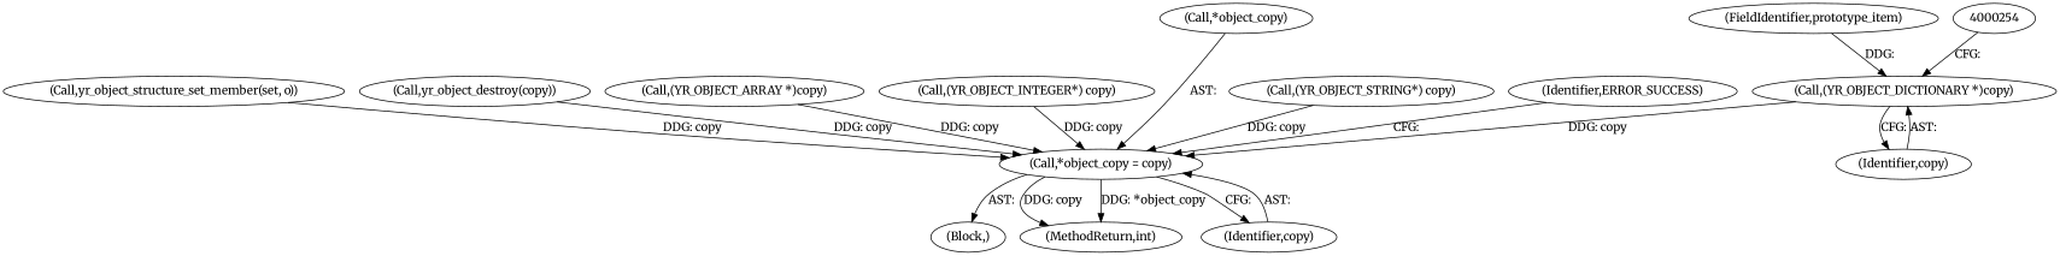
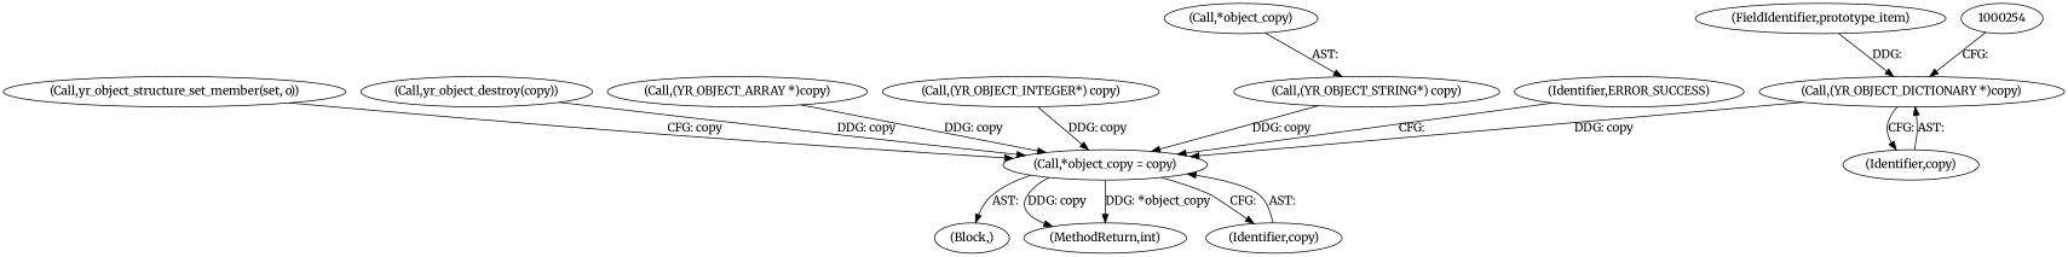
  digraph {
    fontname=Merriweather
    node [fontname=Merriweather]
    edge [fontname=Merriweather]
    n1 [label="(Call,(YR_OBJECT_DICTIONARY *)copy)"]
    n2 [label="(Call,*object_copy = copy)"]
    n3 [label="(Identifier,copy)"]
    n4 [label="(Block,)"]
    n5 [label="(MethodReturn,int)"]
    n6 [label="(Identifier,copy)"]
    n7 [label="(Call,yr_object_structure_set_member(set, o))"]
    n8 [label="(Call,yr_object_destroy(copy))"]
    n9 [label="(Call,(YR_OBJECT_ARRAY *)copy)"]
    n10 [label="(Call,(YR_OBJECT_INTEGER*) copy)"]
    n11 [label="(Call,(YR_OBJECT_STRING*) copy)"]
    n12 [label="(FieldIdentifier,prototype_item)"]
    n13 [label="(Identifier,ERROR_SUCCESS)"]
    n14 [label="(Call,*object_copy)"]
-   1000254 [label=4000254]
+   1000254
    n1 -> n2 [label="DDG: copy"]
    n1 -> n3 [label="CFG: "]
    n2 -> n4 [label="AST: "]
    n2 -> n5 [label="DDG: copy"]
    n2 -> n5 [label="DDG: *object_copy"]
    n2 -> n6 [label="CFG: "]
    n3 -> n1 [label="AST: "]
    n6 -> n2 [label="AST: "]
-   n7 -> n2 [label="DDG: copy"]
+   n7 -> n2 [label="CFG: copy"]
    n8 -> n2 [label="DDG: copy"]
    n9 -> n2 [label="DDG: copy"]
    n10 -> n2 [label="DDG: copy"]
    n11 -> n2 [label="DDG: copy"]
    n12 -> n1 [label="DDG: "]
    n13 -> n2 [label="CFG: "]
-   n14 -> n2 [label="AST: "]
+   n14 -> n11 [label="AST: "]
    1000254 -> n1 [label="CFG: "]
  }
